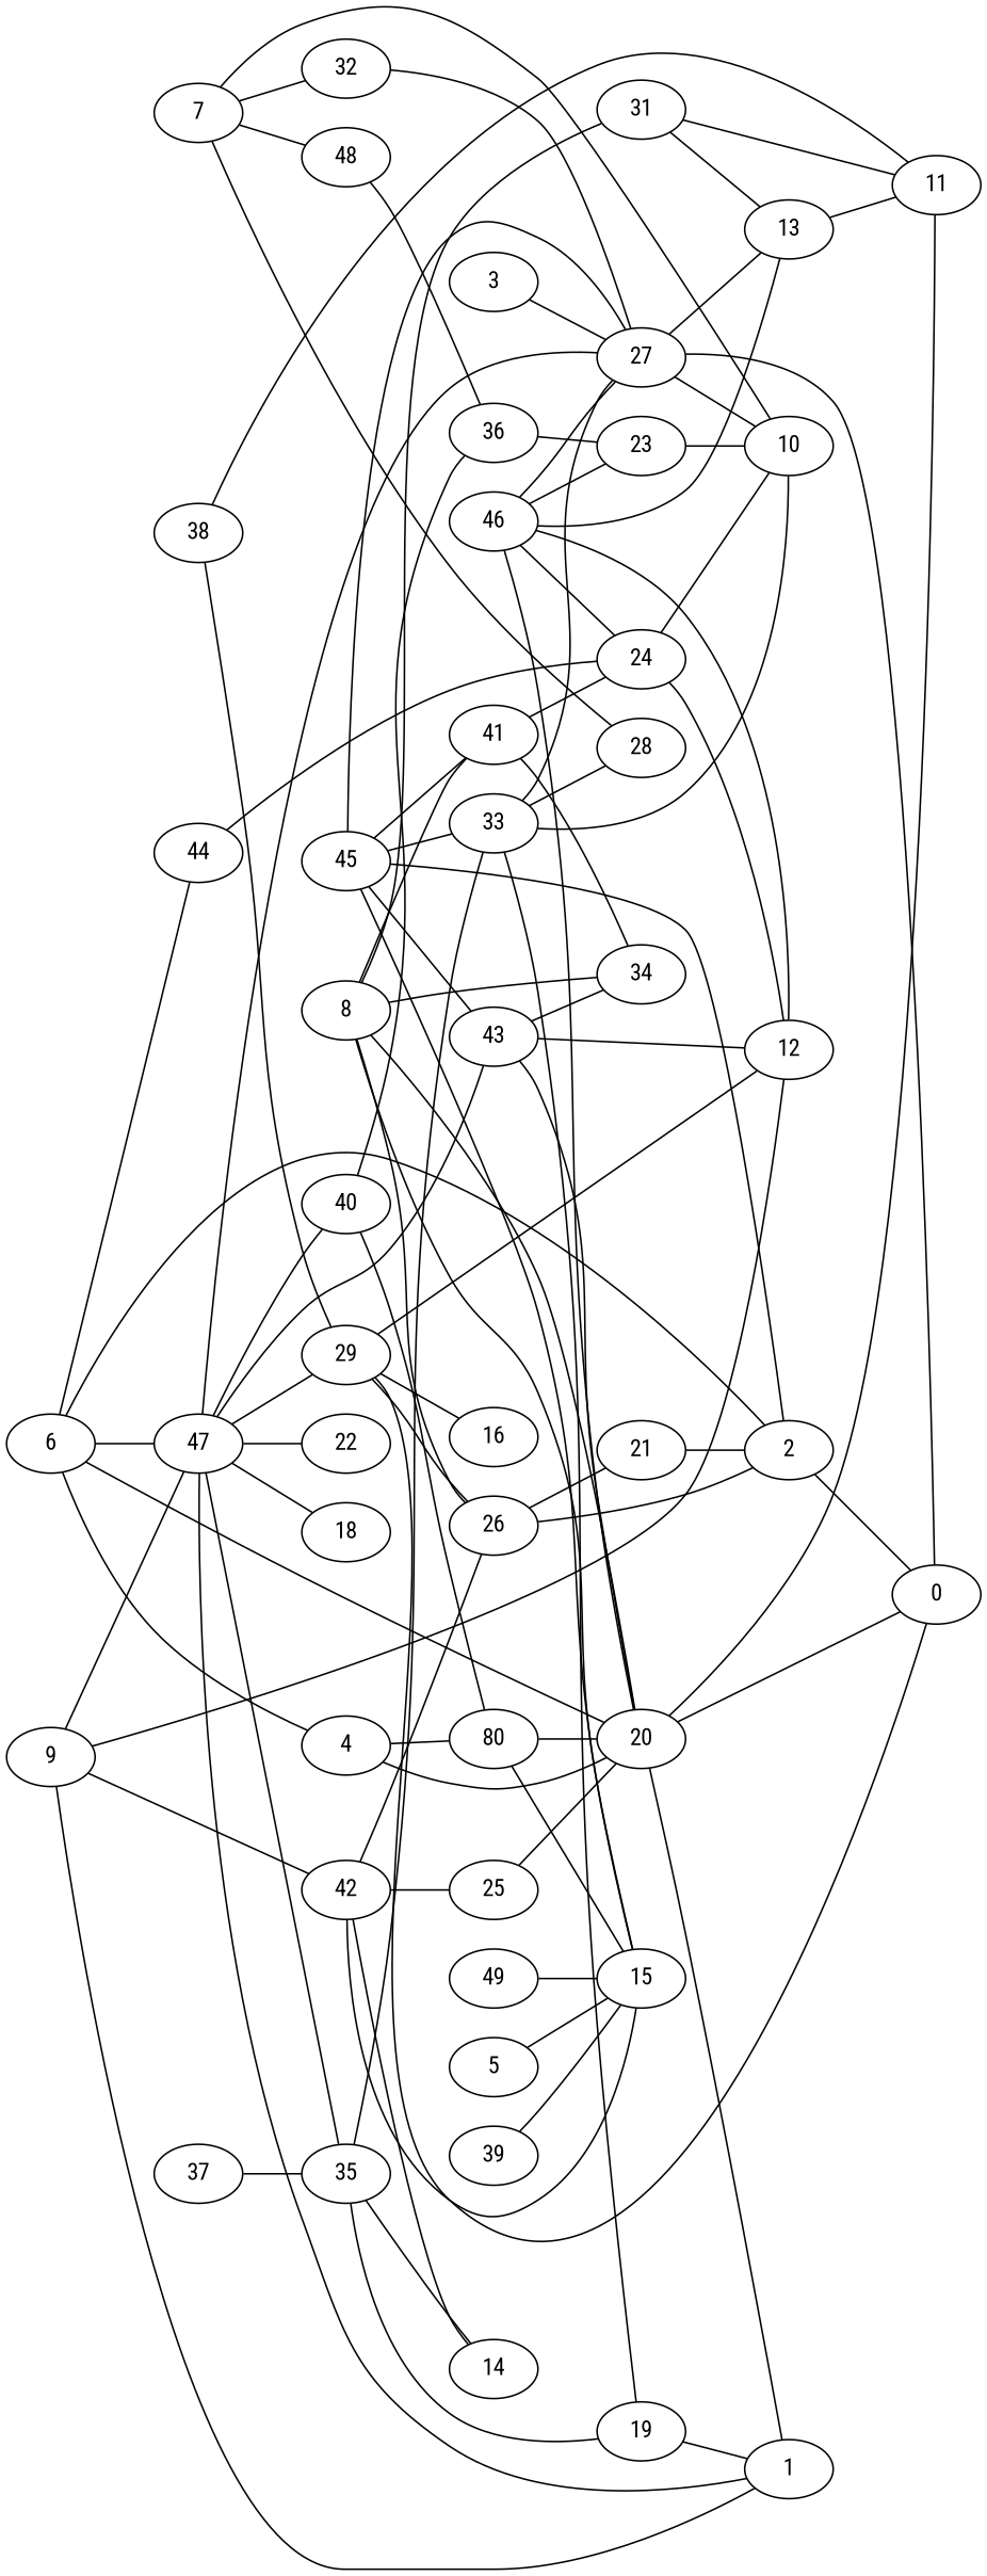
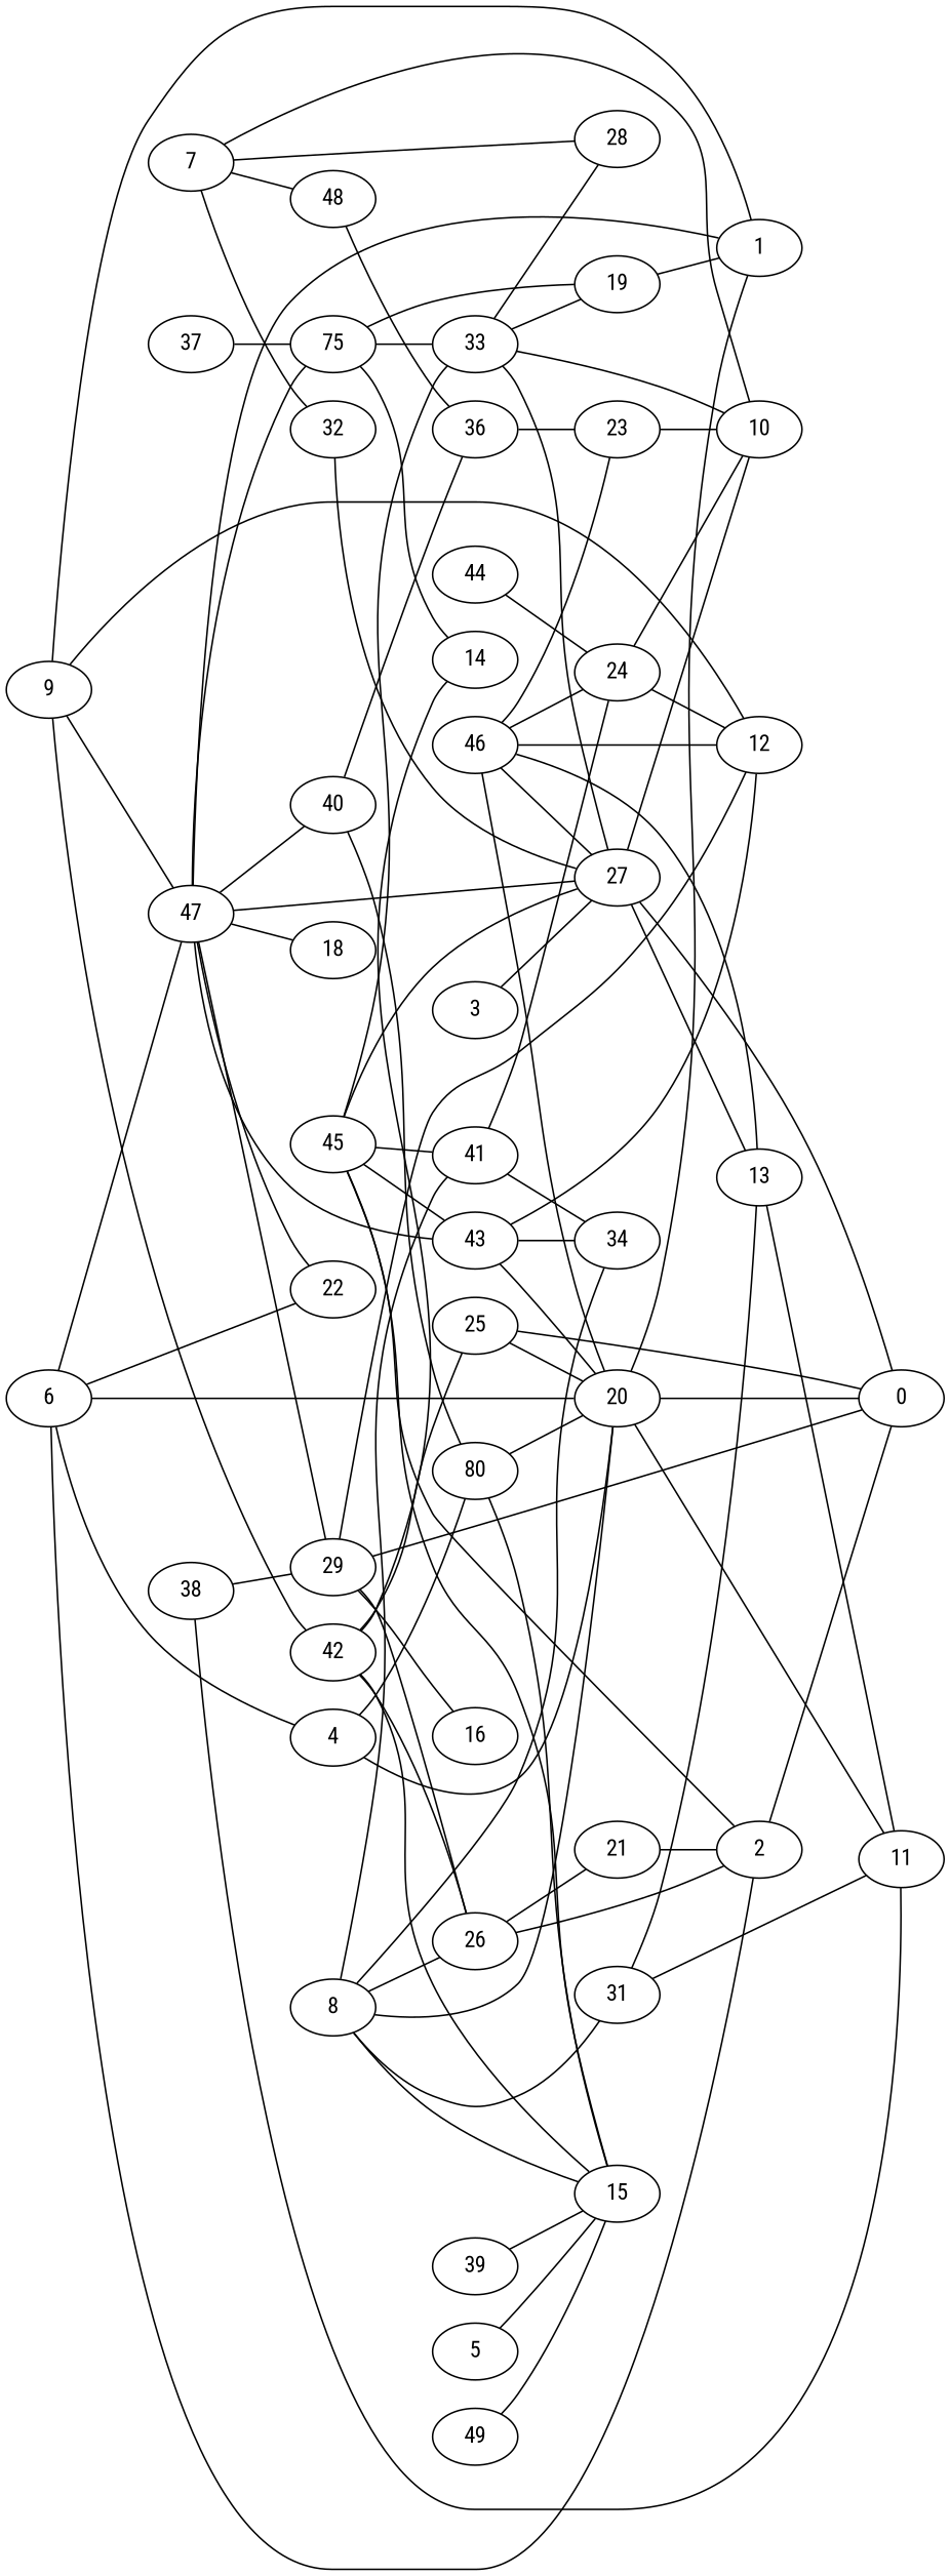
  digraph {
    fontname="Roboto Condensed"
    rankdir=LR
    node [fontname="Roboto Condensed"]
    edge [color=black dir=none fontname="Roboto Condensed"]
    48
    36
    23
    38
    11
    29
    19
    1
    16
    12
    0
    26
    37
-   35
+   35 [label=75]
    14
    33
    7
    32
    10
    28
    27
    39
    15
    20
    13
    47
    43
    18
    22
    40
    34
    n32 [label=80]
    46
    24
    9
    42
    4
    6
    44
    2
    45
    41
    3
    25
    49
    31
    5
    8
    21
    subgraph sub_1 {
      48
      36
      23
      38
      11
      29
      19
      1
      16
      12
      0
      26
      37
      35
      14
      33
      7
      32
      10
      28
      27
      39
      15
      20
      13
      47
      43
      18
      22
      40
      34
      n32
      46
      24
      9
      42
      4
      6
      44
      2
      45
      41
      3
      25
      49
      31
      5
      8
      21
    }
    48 -> 36
    36 -> 23
    23 -> 10
    38 -> 11
    38 -> 29
    29 -> 16
    29 -> 12
    29 -> 0
    29 -> 26
    19 -> 1
    26 -> 2
    26 -> 21
    37 -> 35
    35 -> 19
    35 -> 14
    35 -> 33
    33 -> 19
    33 -> 10
    33 -> 28
    33 -> 27
    7 -> 48
    7 -> 32
    7 -> 10
    7 -> 28
    32 -> 27
    27 -> 0
    27 -> 10
    27 -> 13
    39 -> 15
    20 -> 11
    20 -> 1
    20 -> 0
    13 -> 11
    47 -> 29
    47 -> 1
    47 -> 35
    47 -> 27
    47 -> 43
    47 -> 18
    47 -> 22
    47 -> 40
    43 -> 12
    43 -> 20
    43 -> 34
    40 -> 36
    40 -> n32
    n32 -> 15
    n32 -> 20
    46 -> 23
    46 -> 12
    46 -> 27
    46 -> 20
    46 -> 13
    46 -> 24
    24 -> 12
    24 -> 10
    9 -> 1
    9 -> 12
    9 -> 47
    9 -> 42
    42 -> 26
    42 -> 14
    42 -> 15
    42 -> 25
    4 -> 20
    4 -> n32
    6 -> 20
    6 -> 47
    6 -> 4
-   6 -> 44
+   6 -> 22
    6 -> 2
    44 -> 24
    2 -> 0
    45 -> 33
    45 -> 27
    45 -> 15
    45 -> 43
    45 -> 2
    45 -> 41
    41 -> 34
    41 -> 24
    3 -> 27
+   25 -> 0
    25 -> 20
    49 -> 15
    31 -> 11
    31 -> 13
    5 -> 15
    8 -> 26
    8 -> 15
    8 -> 20
    8 -> 34
    8 -> 41
    8 -> 31
    21 -> 2
  }
